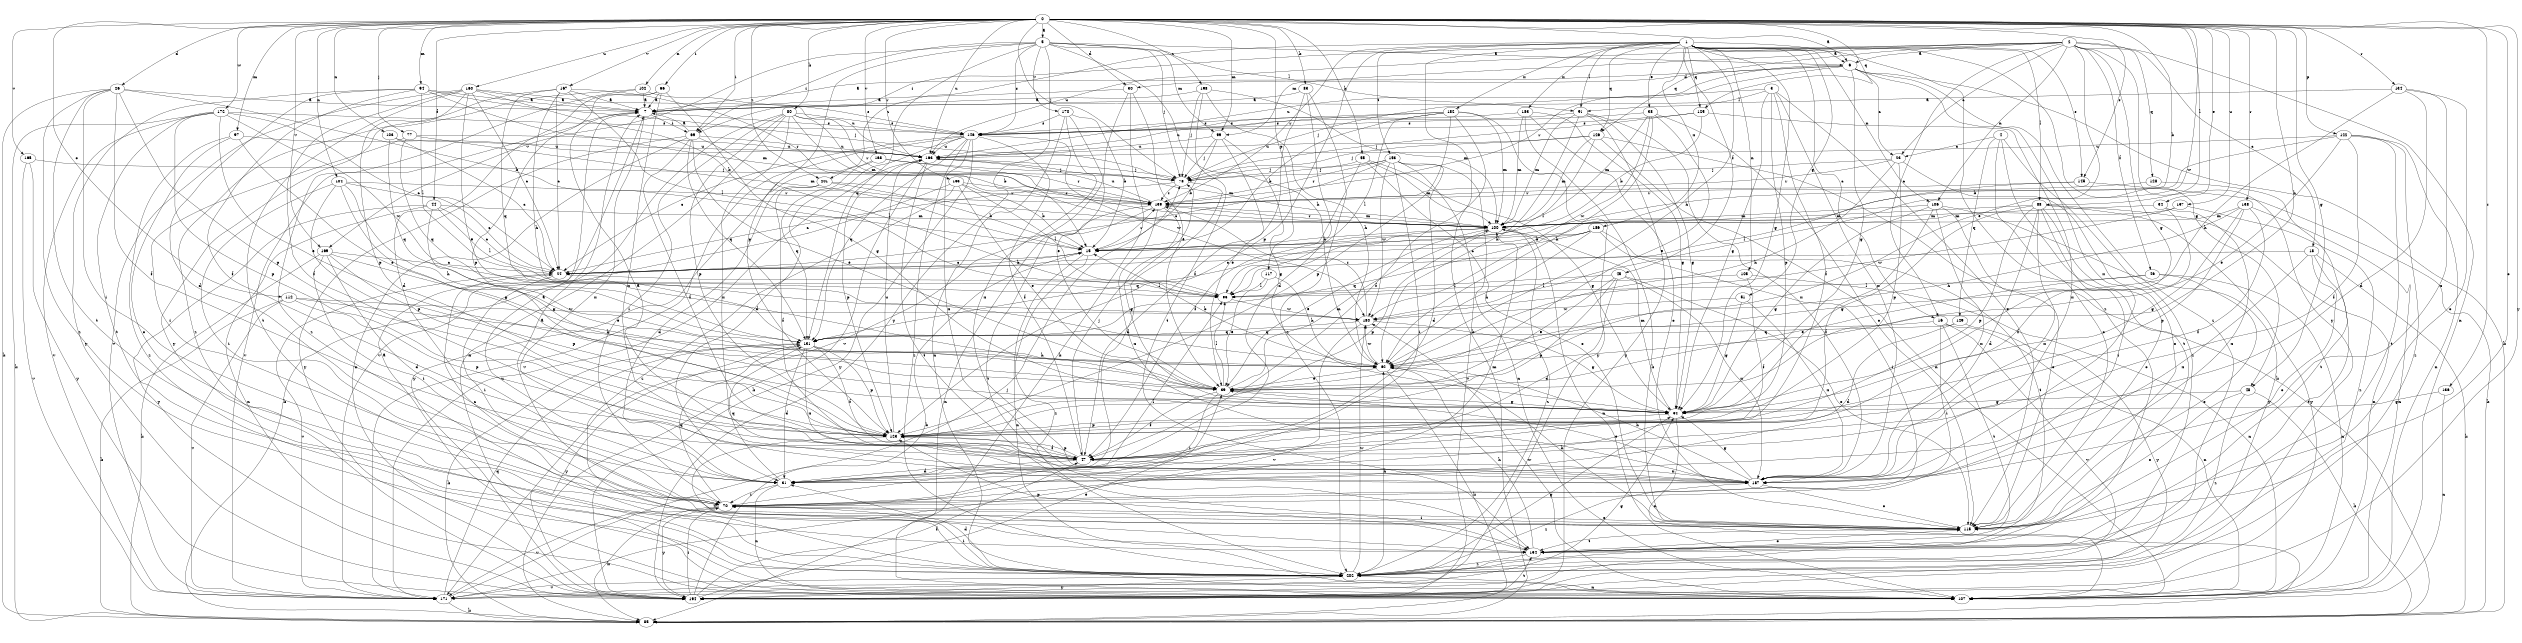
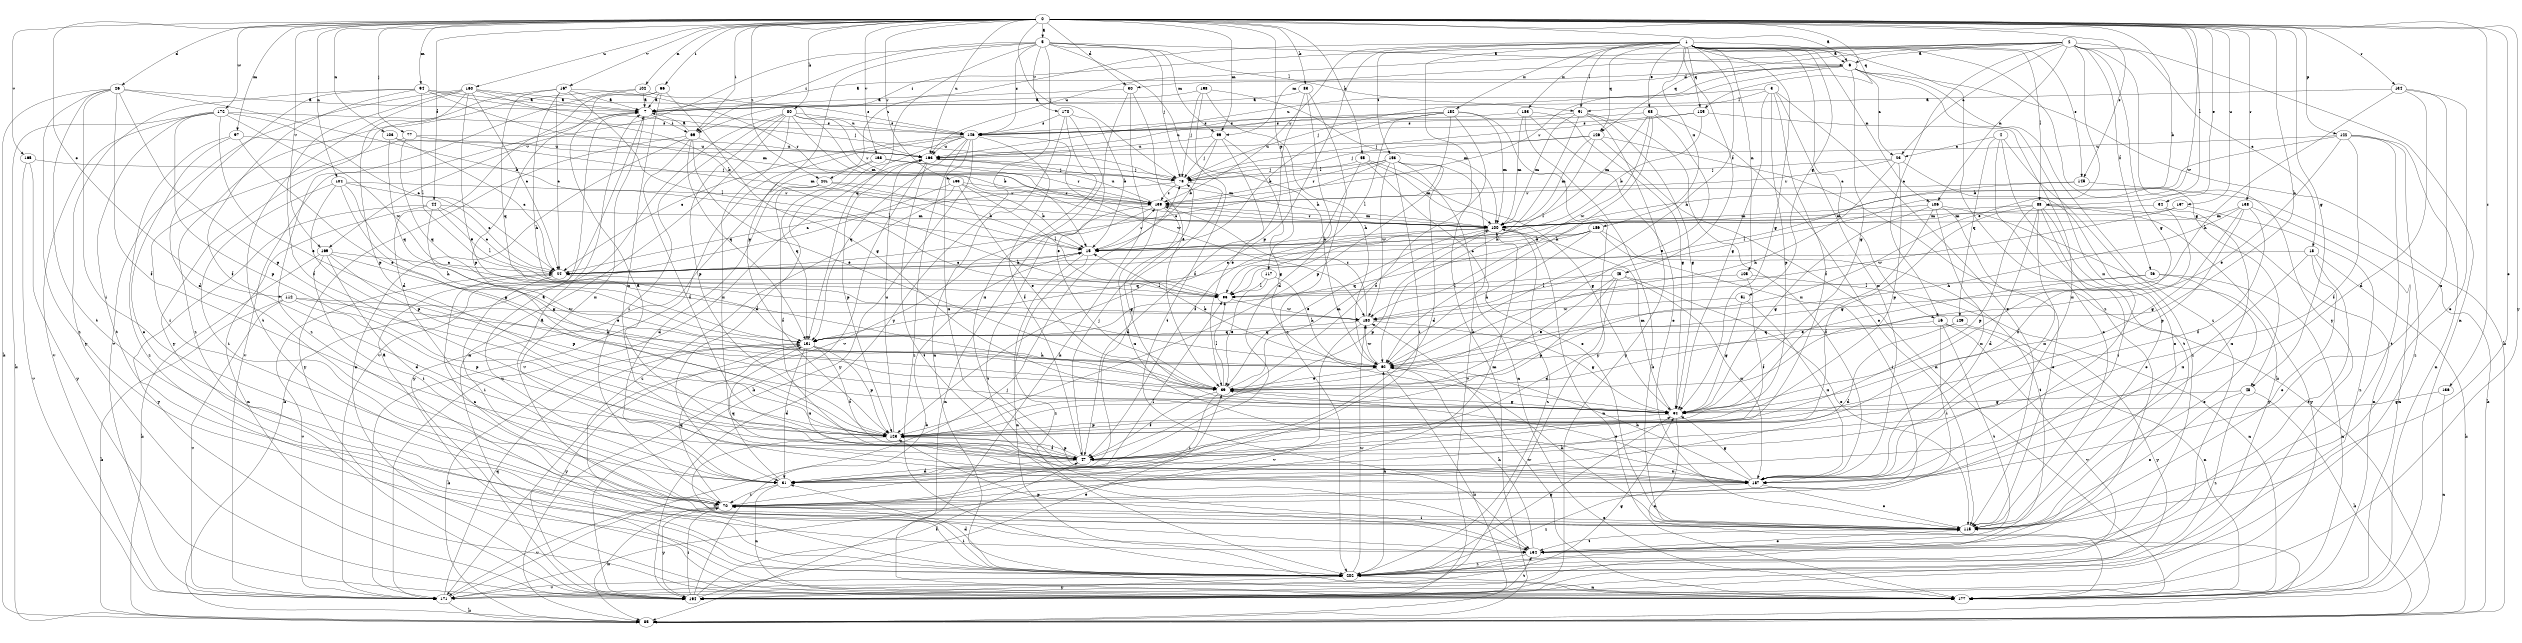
  strict digraph {
    0
    5
    6
    15
    26
    30
    34
    44
    48
    55
    62
    66
    69
    77
    78
    80
    83
    88
    94
    97
    99
    102
    103
    104
    112
    115
    117
    122
    125
    133
    134
    136
    138
    145
    157
    160
    163
    165
    167
    168
    169
    172
    180
    194
    198
    201
    91
    123
    131
    146
    170
    54
    85
    139
    202
    23
    187
    7
-   107
+   107 [label=177]
    24
    47
    154
    70
    39
    171
    100
    93
    31
    1
    16
    38
    45
    51
    105
    106
    126
    153
    182
    183
    186
    2
    18
    46
-   128
    3
    4
    129
    0 -> 5 [label=a]
    0 -> 6 [label=a]
    0 -> 15 [label=b]
    0 -> 26 [label=d]
    0 -> 30 [label=d]
    0 -> 34 [label=e]
    0 -> 44 [label=f]
    0 -> 48 [label=g]
    0 -> 55 [label=h]
    0 -> 62 [label=h]
    0 -> 66 [label=i]
    0 -> 69 [label=i]
    0 -> 77 [label=j]
    0 -> 78 [label=j]
    0 -> 80 [label=k]
    0 -> 83 [label=k]
    0 -> 88 [label=l]
    0 -> 94 [label=m]
    0 -> 97 [label=m]
    0 -> 99 [label=m]
    0 -> 102 [label=n]
    0 -> 103 [label=n]
    0 -> 104 [label=n]
    0 -> 112 [label=o]
    0 -> 115 [label=o]
    0 -> 117 [label=p]
    0 -> 122 [label=p]
    0 -> 125 [label=q]
    0 -> 133 [label=r]
    0 -> 134 [label=r]
    0 -> 136 [label=r]
    0 -> 138 [label=r]
    0 -> 145 [label=s]
    0 -> 157 [label=u]
    0 -> 160 [label=u]
    0 -> 163 [label=u]
    0 -> 165 [label=v]
    0 -> 167 [label=v]
    0 -> 168 [label=v]
    0 -> 169 [label=v]
    0 -> 172 [label=w]
    0 -> 180 [label=w]
    0 -> 194 [label=y]
-   0 -> 198 [label=z]
    0 -> 201 [label=z]
    5 -> 6 [label=a]
    5 -> 62 [label=h]
    5 -> 69 [label=i]
    5 -> 78 [label=j]
    5 -> 99 [label=m]
    5 -> 169 [label=v]
    5 -> 194 [label=y]
    5 -> 91 [label=l]
    5 -> 123 [label=p]
    5 -> 131 [label=q]
    5 -> 146 [label=s]
    5 -> 170 [label=v]
    6 -> 30 [label=d]
    6 -> 163 [label=u]
    6 -> 54 [label=g]
    6 -> 85 [label=k]
    6 -> 139 [label=r]
    6 -> 202 [label=z]
    6 -> 23 [label=c]
    6 -> 187 [label=x]
    6 -> 7 [label=a]
    15 -> 139 [label=r]
    15 -> 202 [label=z]
    15 -> 107 [label=n]
    15 -> 24 [label=c]
    26 -> 15 [label=b]
    26 -> 123 [label=p]
    26 -> 85 [label=k]
    26 -> 202 [label=z]
    26 -> 7 [label=a]
    26 -> 47 [label=f]
    26 -> 154 [label=t]
    26 -> 70 [label=i]
    30 -> 85 [label=k]
    30 -> 7 [label=a]
    30 -> 39 [label=e]
    30 -> 171 [label=v]
    34 -> 187 [label=x]
    34 -> 47 [label=f]
    34 -> 100 [label=m]
    44 -> 194 [label=y]
    44 -> 54 [label=g]
    44 -> 107 [label=n]
    44 -> 24 [label=c]
    44 -> 100 [label=m]
    44 -> 93 [label=l]
    48 -> 115 [label=o]
    48 -> 54 [label=g]
    48 -> 85 [label=k]
    48 -> 202 [label=z]
    55 -> 78 [label=j]
    55 -> 115 [label=o]
    55 -> 54 [label=g]
    55 -> 47 [label=f]
    55 -> 100 [label=m]
    62 -> 15 [label=b]
    62 -> 180 [label=w]
    62 -> 85 [label=k]
    62 -> 39 [label=e]
    66 -> 123 [label=p]
    66 -> 54 [label=g]
    66 -> 187 [label=x]
    66 -> 7 [label=a]
    66 -> 31 [label=d]
-   69 -> 163 [label=u]
    69 -> 194 [label=y]
    69 -> 131 [label=q]
    69 -> 7 [label=a]
    69 -> 107 [label=n]
    69 -> 47 [label=f]
    69 -> 39 [label=e]
    69 -> 93 [label=l]
    77 -> 163 [label=u]
    77 -> 131 [label=q]
    77 -> 70 [label=i]
    77 -> 100 [label=m]
    78 -> 139 [label=r]
    78 -> 24 [label=c]
    78 -> 31 [label=d]
    80 -> 15 [label=b]
    80 -> 123 [label=p]
    80 -> 146 [label=s]
    80 -> 139 [label=r]
    80 -> 187 [label=x]
    80 -> 107 [label=n]
    80 -> 70 [label=i]
    80 -> 171 [label=v]
    80 -> 100 [label=m]
    83 -> 202 [label=z]
    83 -> 7 [label=a]
    83 -> 47 [label=f]
    83 -> 31 [label=d]
    88 -> 115 [label=o]
    88 -> 194 [label=y]
    88 -> 123 [label=p]
    88 -> 54 [label=g]
    88 -> 187 [label=x]
    88 -> 107 [label=n]
    88 -> 70 [label=i]
    88 -> 100 [label=m]
    88 -> 31 [label=d]
    94 -> 78 [label=j]
    94 -> 194 [label=y]
    94 -> 7 [label=a]
    94 -> 47 [label=f]
    94 -> 100 [label=m]
    94 -> 93 [label=l]
    94 -> 31 [label=d]
    97 -> 115 [label=o]
    97 -> 163 [label=u]
    97 -> 202 [label=z]
    97 -> 39 [label=e]
    99 -> 15 [label=b]
    99 -> 78 [label=j]
    99 -> 163 [label=u]
    99 -> 54 [label=g]
    99 -> 39 [label=e]
    102 -> 194 [label=y]
    102 -> 146 [label=s]
    102 -> 202 [label=z]
    102 -> 7 [label=a]
    103 -> 163 [label=u]
    103 -> 131 [label=q]
    103 -> 24 [label=c]
    104 -> 62 [label=h]
    104 -> 123 [label=p]
    104 -> 54 [label=g]
    104 -> 139 [label=r]
    104 -> 24 [label=c]
    104 -> 70 [label=i]
    112 -> 62 [label=h]
    112 -> 180 [label=w]
    112 -> 123 [label=p]
    112 -> 85 [label=k]
    112 -> 171 [label=v]
    115 -> 62 [label=h]
    115 -> 7 [label=a]
    115 -> 24 [label=c]
    115 -> 154 [label=t]
    115 -> 70 [label=i]
    117 -> 62 [label=h]
    117 -> 39 [label=e]
    117 -> 93 [label=l]
    122 -> 15 [label=b]
    122 -> 163 [label=u]
    122 -> 202 [label=z]
    122 -> 107 [label=n]
    122 -> 47 [label=f]
    122 -> 154 [label=t]
    122 -> 39 [label=e]
    125 -> 15 [label=b]
    125 -> 78 [label=j]
    125 -> 146 [label=s]
    125 -> 187 [label=x]
    133 -> 15 [label=b]
    133 -> 85 [label=k]
    133 -> 139 [label=r]
    133 -> 202 [label=z]
    133 -> 39 [label=e]
    133 -> 93 [label=l]
    134 -> 62 [label=h]
    134 -> 115 [label=o]
    134 -> 187 [label=x]
    134 -> 7 [label=a]
    134 -> 31 [label=d]
    136 -> 54 [label=g]
    136 -> 107 [label=n]
    138 -> 62 [label=h]
    138 -> 123 [label=p]
    138 -> 54 [label=g]
    138 -> 107 [label=n]
    138 -> 47 [label=f]
    138 -> 100 [label=m]
    145 -> 85 [label=k]
    145 -> 139 [label=r]
    145 -> 93 [label=l]
    157 -> 180 [label=w]
    157 -> 202 [label=z]
    157 -> 100 [label=m]
    160 -> 15 [label=b]
    160 -> 163 [label=u]
    160 -> 123 [label=p]
    160 -> 7 [label=a]
    160 -> 24 [label=c]
    160 -> 47 [label=f]
    160 -> 154 [label=t]
    160 -> 39 [label=e]
    160 -> 171 [label=v]
    163 -> 78 [label=j]
    163 -> 123 [label=p]
    163 -> 85 [label=k]
    163 -> 154 [label=t]
    163 -> 100 [label=m]
    165 -> 78 [label=j]
    165 -> 194 [label=y]
    165 -> 171 [label=v]
    167 -> 62 [label=h]
    167 -> 131 [label=q]
    167 -> 139 [label=r]
    167 -> 202 [label=z]
    167 -> 7 [label=a]
    167 -> 24 [label=c]
    167 -> 93 [label=l]
    168 -> 78 [label=j]
    168 -> 194 [label=y]
    168 -> 131 [label=q]
    168 -> 139 [label=r]
    169 -> 123 [label=p]
    169 -> 85 [label=k]
    169 -> 24 [label=c]
    169 -> 70 [label=i]
    169 -> 39 [label=e]
    169 -> 31 [label=d]
    172 -> 180 [label=w]
    172 -> 123 [label=p]
    172 -> 146 [label=s]
    172 -> 85 [label=k]
    172 -> 24 [label=c]
    172 -> 154 [label=t]
    172 -> 39 [label=e]
    172 -> 171 [label=v]
    180 -> 131 [label=q]
    180 -> 54 [label=g]
    180 -> 139 [label=r]
    180 -> 171 [label=v]
    194 -> 15 [label=b]
    194 -> 47 [label=f]
    194 -> 154 [label=t]
    194 -> 70 [label=i]
    194 -> 39 [label=e]
    198 -> 62 [label=h]
    198 -> 78 [label=j]
    198 -> 7 [label=a]
    198 -> 154 [label=t]
    198 -> 100 [label=m]
    201 -> 15 [label=b]
    201 -> 139 [label=r]
    201 -> 47 [label=f]
    201 -> 31 [label=d]
    91 -> 62 [label=h]
    91 -> 194 [label=y]
    91 -> 146 [label=s]
    91 -> 54 [label=g]
    91 -> 187 [label=x]
    91 -> 100 [label=m]
    123 -> 163 [label=u]
    123 -> 202 [label=z]
    123 -> 47 [label=f]
    131 -> 62 [label=h]
    131 -> 194 [label=y]
    131 -> 123 [label=p]
    131 -> 85 [label=k]
    131 -> 187 [label=x]
    131 -> 47 [label=f]
    131 -> 31 [label=d]
    146 -> 163 [label=u]
    146 -> 180 [label=w]
    146 -> 194 [label=y]
    146 -> 131 [label=q]
    146 -> 202 [label=z]
    146 -> 187 [label=x]
    146 -> 24 [label=c]
    146 -> 47 [label=f]
    146 -> 171 [label=v]
    146 -> 31 [label=d]
    170 -> 15 [label=b]
    170 -> 146 [label=s]
    170 -> 187 [label=x]
    170 -> 107 [label=n]
    170 -> 39 [label=e]
    54 -> 123 [label=p]
    54 -> 107 [label=n]
    54 -> 100 [label=m]
    139 -> 163 [label=u]
    139 -> 54 [label=g]
    139 -> 187 [label=x]
    139 -> 107 [label=n]
    139 -> 154 [label=t]
    139 -> 100 [label=m]
    202 -> 62 [label=h]
    202 -> 180 [label=w]
    202 -> 194 [label=y]
    202 -> 54 [label=g]
    202 -> 107 [label=n]
    202 -> 70 [label=i]
    202 -> 171 [label=v]
    202 -> 31 [label=d]
    23 -> 62 [label=h]
    23 -> 78 [label=j]
    23 -> 115 [label=o]
    23 -> 123 [label=p]
    23 -> 139 [label=r]
    187 -> 62 [label=h]
    187 -> 115 [label=o]
    187 -> 54 [label=g]
    187 -> 202 [label=z]
    187 -> 39 [label=e]
    7 -> 69 [label=i]
    7 -> 146 [label=s]
    7 -> 187 [label=x]
    7 -> 171 [label=v]
    107 -> 180 [label=w]
    107 -> 7 [label=a]
    24 -> 15 [label=b]
    24 -> 70 [label=i]
    24 -> 171 [label=v]
    24 -> 93 [label=l]
    47 -> 78 [label=j]
    47 -> 123 [label=p]
    47 -> 187 [label=x]
    47 -> 7 [label=a]
    47 -> 31 [label=d]
    154 -> 62 [label=h]
    154 -> 115 [label=o]
    154 -> 123 [label=p]
    154 -> 202 [label=z]
    70 -> 115 [label=o]
    70 -> 194 [label=y]
    70 -> 131 [label=q]
    70 -> 85 [label=k]
    70 -> 171 [label=v]
    70 -> 100 [label=m]
    70 -> 93 [label=l]
    39 -> 54 [label=g]
    39 -> 47 [label=f]
    39 -> 70 [label=i]
    39 -> 100 [label=m]
    39 -> 93 [label=l]
    171 -> 78 [label=j]
    171 -> 163 [label=u]
    171 -> 131 [label=q]
    171 -> 54 [label=g]
    171 -> 85 [label=k]
    100 -> 15 [label=b]
    100 -> 123 [label=p]
    100 -> 131 [label=q]
    100 -> 139 [label=r]
    100 -> 202 [label=z]
    100 -> 107 [label=n]
    100 -> 39 [label=e]
    93 -> 180 [label=w]
    31 -> 131 [label=q]
    31 -> 7 [label=a]
    31 -> 107 [label=n]
    31 -> 70 [label=i]
    1 -> 6 [label=a]
    1 -> 48 [label=g]
    1 -> 62 [label=h]
    1 -> 88 [label=l]
    1 -> 125 [label=q]
    1 -> 145 [label=s]
    1 -> 201 [label=z]
    1 -> 91 [label=l]
    1 -> 123 [label=p]
    1 -> 54 [label=g]
    1 -> 85 [label=k]
    1 -> 139 [label=r]
    1 -> 202 [label=z]
    1 -> 16 [label=c]
    1 -> 38 [label=e]
    1 -> 45 [label=f]
    1 -> 51 [label=g]
    1 -> 105 [label=n]
    1 -> 106 [label=n]
    1 -> 126 [label=q]
    1 -> 153 [label=t]
    1 -> 182 [label=x]
    1 -> 183 [label=x]
    1 -> 186 [label=x]
    16 -> 131 [label=q]
    16 -> 107 [label=n]
    16 -> 154 [label=t]
    16 -> 70 [label=i]
    16 -> 171 [label=v]
    38 -> 62 [label=h]
    38 -> 115 [label=o]
    38 -> 180 [label=w]
    38 -> 146 [label=s]
    38 -> 39 [label=e]
    38 -> 100 [label=m]
    45 -> 115 [label=o]
    45 -> 123 [label=p]
    45 -> 187 [label=x]
    45 -> 39 [label=e]
    45 -> 93 [label=l]
    45 -> 31 [label=d]
    51 -> 180 [label=w]
    51 -> 54 [label=g]
    51 -> 187 [label=x]
    105 -> 107 [label=n]
    105 -> 47 [label=f]
    105 -> 93 [label=l]
    106 -> 115 [label=o]
    106 -> 194 [label=y]
    106 -> 54 [label=g]
    106 -> 187 [label=x]
    106 -> 47 [label=f]
    106 -> 100 [label=m]
    126 -> 78 [label=j]
    126 -> 163 [label=u]
    126 -> 85 [label=k]
    126 -> 107 [label=n]
    126 -> 100 [label=m]
    126 -> 93 [label=l]
-   153 -> 78 [label=j]
+   153 -> 78 [label=l]
    153 -> 180 [label=w]
    153 -> 139 [label=r]
    153 -> 107 [label=n]
    153 -> 24 [label=c]
    153 -> 70 [label=i]
    153 -> 171 [label=v]
    153 -> 31 [label=d]
    182 -> 15 [label=b]
    182 -> 163 [label=u]
    182 -> 194 [label=y]
    182 -> 123 [label=p]
    182 -> 146 [label=s]
    182 -> 47 [label=f]
    182 -> 100 [label=m]
    182 -> 93 [label=l]
    183 -> 115 [label=o]
    183 -> 146 [label=s]
    183 -> 54 [label=g]
    183 -> 85 [label=k]
    183 -> 100 [label=m]
    186 -> 15 [label=b]
    186 -> 62 [label=h]
    186 -> 131 [label=q]
    186 -> 24 [label=c]
    186 -> 154 [label=t]
    186 -> 70 [label=i]
    2 -> 6 [label=a]
    2 -> 69 [label=i]
    2 -> 99 [label=m]
    2 -> 163 [label=u]
    2 -> 194 [label=y]
    2 -> 54 [label=g]
    2 -> 23 [label=c]
    2 -> 107 [label=n]
    2 -> 39 [label=e]
    2 -> 16 [label=c]
    2 -> 106 [label=n]
    2 -> 126 [label=q]
    2 -> 18 [label=c]
    2 -> 46 [label=f]
-   2 -> 128 [label=q]
    18 -> 115 [label=o]
    18 -> 85 [label=k]
    18 -> 187 [label=x]
    18 -> 24 [label=c]
    18 -> 154 [label=t]
    46 -> 115 [label=o]
    46 -> 107 [label=n]
    46 -> 39 [label=e]
    46 -> 93 [label=l]
-   128 -> 139 [label=r]
-   128 -> 154 [label=t]
    3 -> 78 [label=j]
    3 -> 115 [label=o]
    3 -> 91 [label=l]
    3 -> 123 [label=p]
    3 -> 54 [label=g]
    3 -> 187 [label=x]
    3 -> 47 [label=f]
    4 -> 115 [label=o]
    4 -> 202 [label=z]
    4 -> 23 [label=c]
    4 -> 154 [label=t]
    4 -> 129 [label=q]
    129 -> 194 [label=y]
    129 -> 131 [label=q]
    129 -> 31 [label=d]
  }
